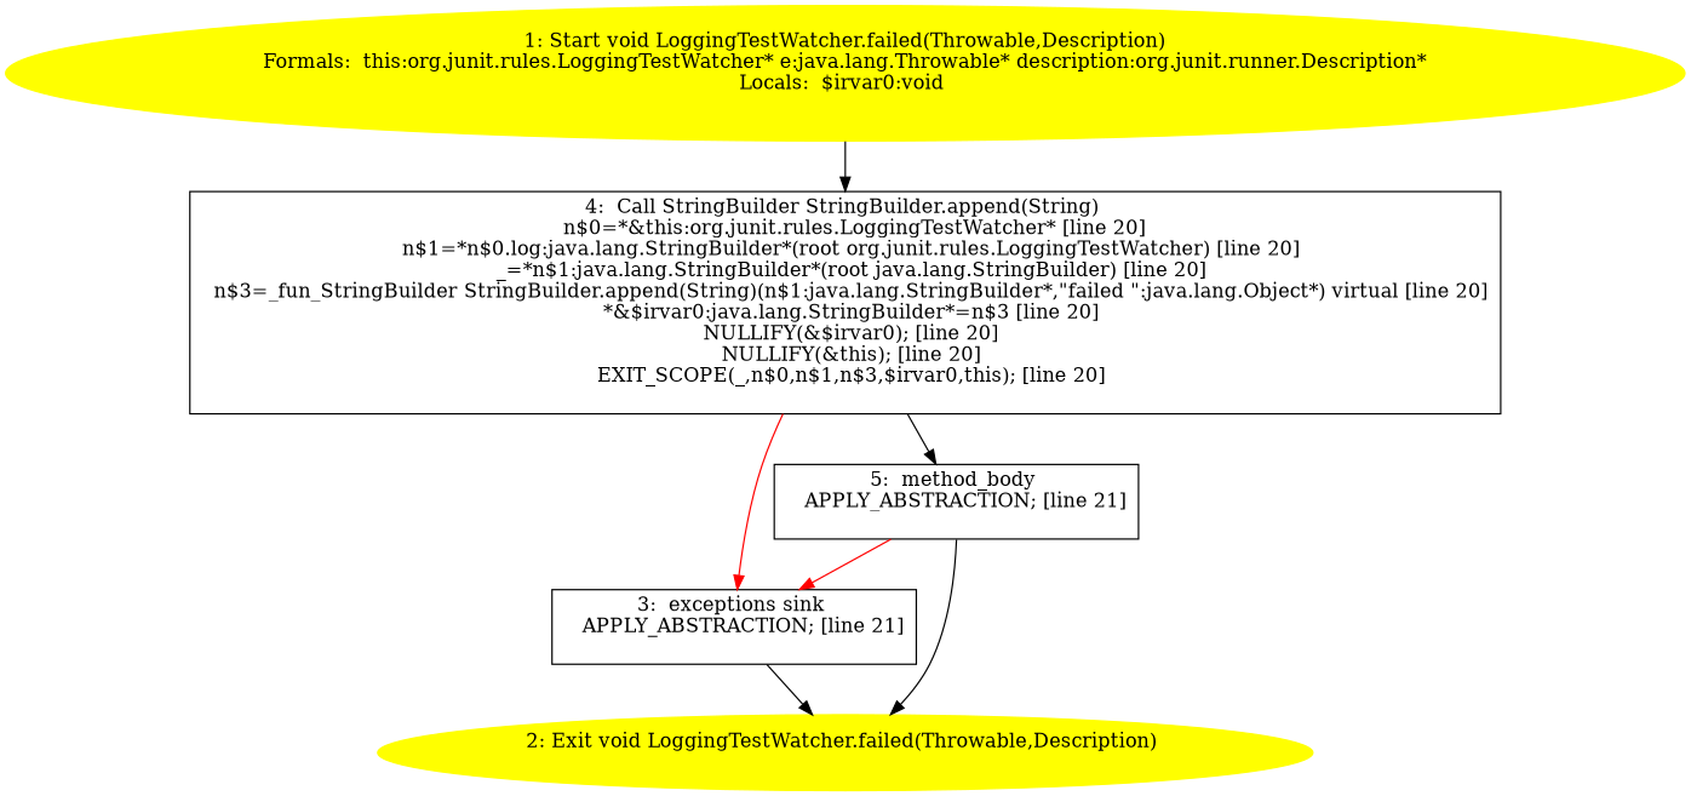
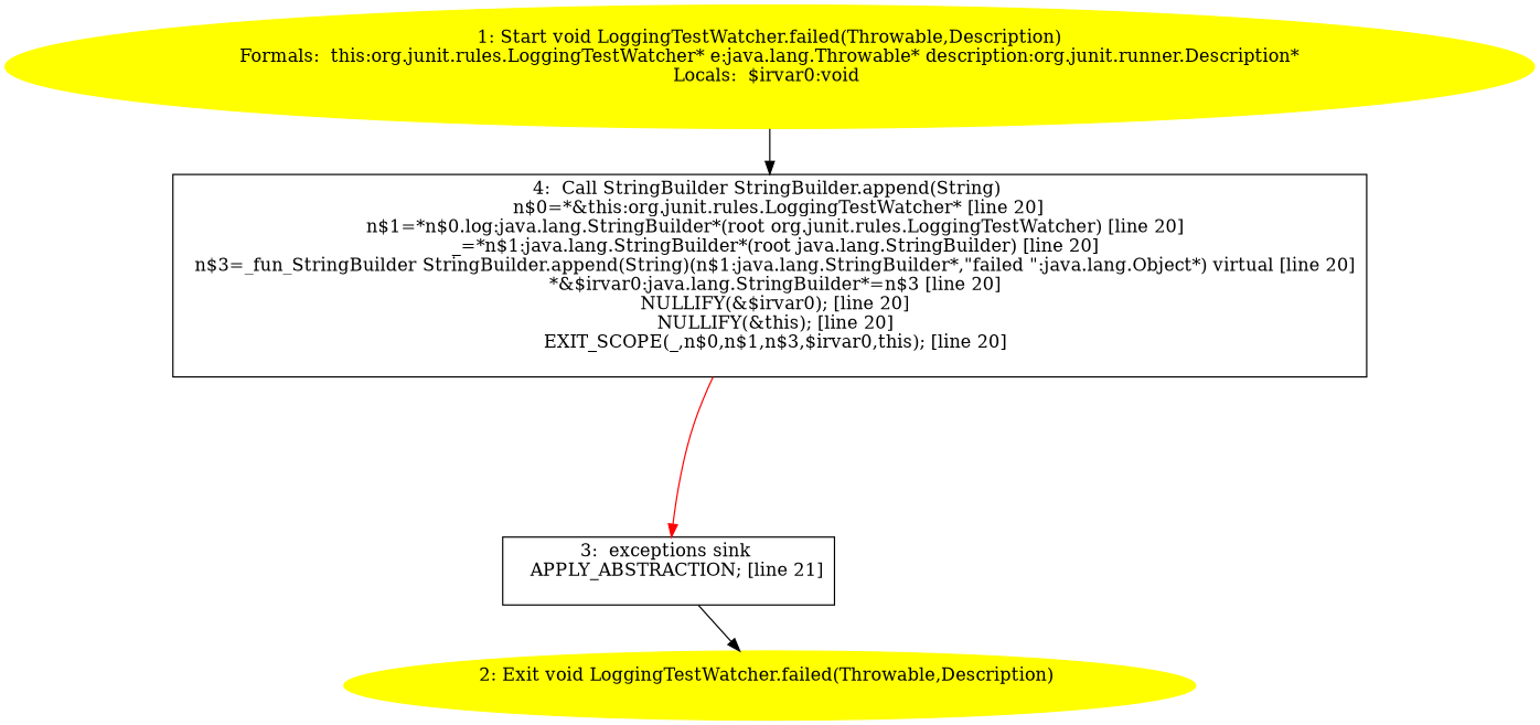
  digraph {
    node [shape=box]
    n1 [color=yellow label="1: Start void LoggingTestWatcher.failed(Throwable,Description)\nFormals:  this:org.junit.rules.LoggingTestWatcher* e:java.lang.Throwable* description:org.junit.runner.Description*\nLocals:  $irvar0:void \n  " style=filled shape=""]
    n2 [label="4:  Call StringBuilder StringBuilder.append(String) \n   n$0=*&this:org.junit.rules.LoggingTestWatcher* [line 20]\n  n$1=*n$0.log:java.lang.StringBuilder*(root org.junit.rules.LoggingTestWatcher) [line 20]\n  _=*n$1:java.lang.StringBuilder*(root java.lang.StringBuilder) [line 20]\n  n$3=_fun_StringBuilder StringBuilder.append(String)(n$1:java.lang.StringBuilder*,\"failed \":java.lang.Object*) virtual [line 20]\n  *&$irvar0:java.lang.StringBuilder*=n$3 [line 20]\n  NULLIFY(&$irvar0); [line 20]\n  NULLIFY(&this); [line 20]\n  EXIT_SCOPE(_,n$0,n$1,n$3,$irvar0,this); [line 20]\n "]
    n3 [label="3:  exceptions sink \n   APPLY_ABSTRACTION; [line 21]\n "]
-   n4 [label="5:  method_body \n   APPLY_ABSTRACTION; [line 21]\n "]
    n5 [color=yellow label="2: Exit void LoggingTestWatcher.failed(Throwable,Description) \n  " style=filled shape=""]
    n1 -> n2
    n2 -> n3 [color=red]
-   n2 -> n4
    n3 -> n5
-   n4 -> n3 [color=red]
-   n4 -> n5
  }
